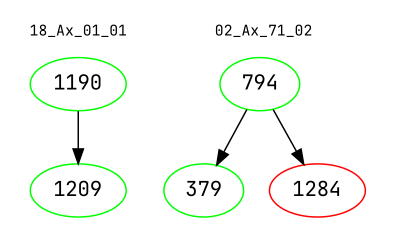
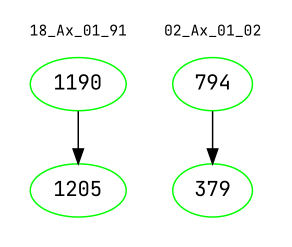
  digraph {
    fontname="JetBrains Mono"
    node [color=green fontname="JetBrains Mono"]
    edge [color=black fontname="JetBrains Mono"]
    n1 [label=1190]
-   n2 [label=1209]
+   n2 [label=1205]
    n3 [label=794]
    n4 [label=379]
-   n5 [color=red label=1284]
    subgraph cluster_1 {
      color=white
      fontsize=10
-     label="18_Ax_01_01"
+     label="18_Ax_01_91"
      n1
      n2
    }
    subgraph cluster_2 {
      color=white
      fontsize=10
-     label="02_Ax_71_02"
+     label="02_Ax_01_02"
      n3
      n4
-     n5
    }
    n1 -> n2
    n3 -> n4
-   n3 -> n5
  }
